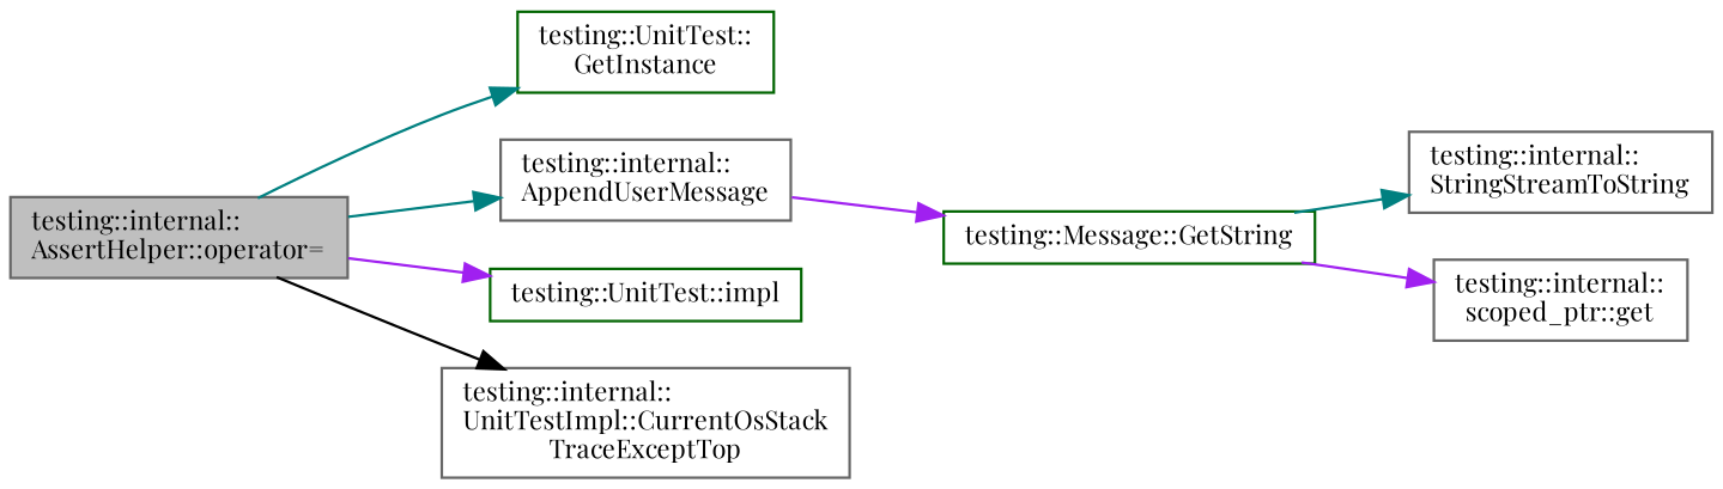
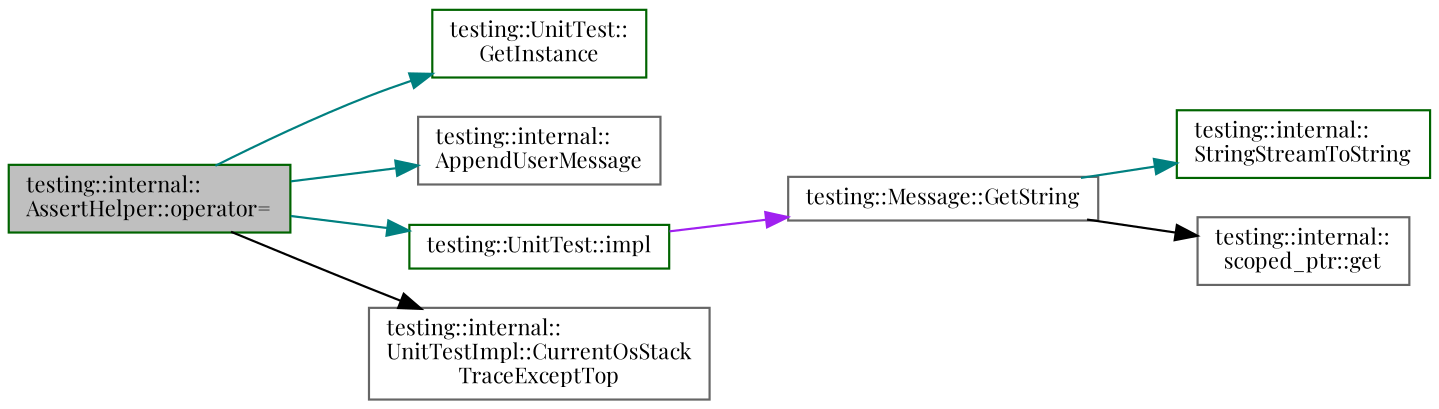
  digraph {
    fontname="Playfair Display"
    rankdir=LR
    node [color=darkgreen fillcolor=white fontname="Playfair Display" fontsize=10 shape=record style=filled]
    edge [color=teal fontname="Playfair Display" fontsize=10 labelfontname=Helvetica labelfontsize=10 style=solid]
-   n1 [color=gray40 fillcolor=grey75 fontcolor=black height=0.2 label="testing::internal::\lAssertHelper::operator=" width=0.4]
+   n1 [fillcolor=grey75 fontcolor=black height=0.2 label="testing::internal::\lAssertHelper::operator=" width=0.4]
    n2 [height=0.2 label="testing::UnitTest::\lGetInstance" width=0.4]
    n3 [color=gray40 height=0.2 label="testing::internal::\lAppendUserMessage" width=0.4]
    n4 [height=0.2 label="testing::UnitTest::impl" width=0.4]
    n5 [color=gray40 height=0.2 label="testing::internal::\lUnitTestImpl::CurrentOsStack\lTraceExceptTop" width=0.4]
-   n6 [height=0.2 label="testing::Message::GetString" width=0.4]
-   n7 [color=gray40 height=0.2 label="testing::internal::\lStringStreamToString" width=0.4]
+   n6 [color=gray40 height=0.2 label="testing::Message::GetString" width=0.4]
+   n7 [height=0.2 label="testing::internal::\lStringStreamToString" width=0.4]
    n8 [color=gray40 height=0.2 label="testing::internal::\lscoped_ptr::get" width=0.4]
    n1 -> n2
    n1 -> n3
-   n1 -> n4 [color=purple]
+   n1 -> n4
    n1 -> n5 [color=black]
-   n3 -> n6 [color=purple]
+   n4 -> n6 [color=purple]
    n6 -> n7
-   n6 -> n8 [color=purple]
+   n6 -> n8 [color=black]
  }
